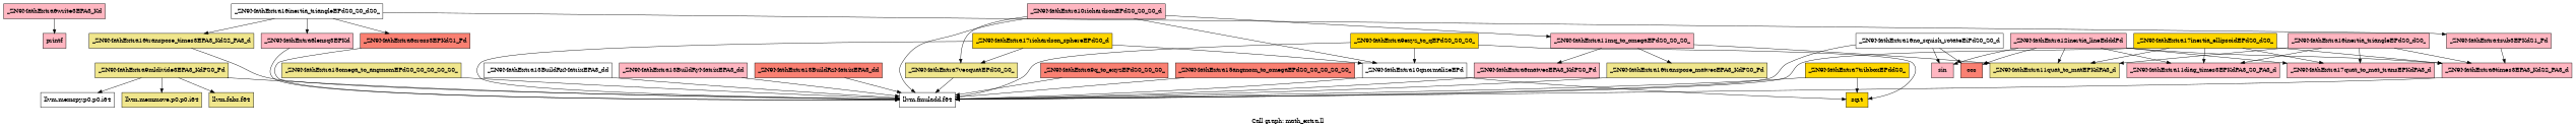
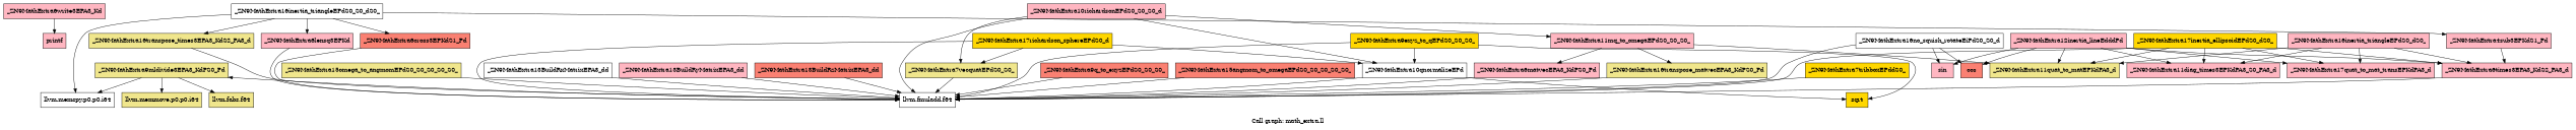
  digraph {
    label="Call graph: math_extra.ll"
    node [fillcolor=lightpink shape=record style=filled]
    n1 [label="{_ZN9MathExtra6write3EPA3_Kd}"]
    n2 [label="{printf}"]
    n3 [fillcolor=khaki label="{_ZN9MathExtra9mldivide3EPA3_KdPS0_Pd}"]
    n4 [fillcolor=khaki label="{llvm.fabs.f64}"]
    n5 [fillcolor=white label="{llvm.fmuladd.f64}"]
    n6 [fillcolor=white label="{llvm.memcpy.p0.p0.i64}"]
    n7 [fillcolor=khaki label="{llvm.memmove.p0.p0.i64}"]
    n8 [label="{_ZN9MathExtra10richardsonEPdS0_S0_S0_d}"]
    n9 [fillcolor=khaki label="{_ZN9MathExtra7vecquatEPdS0_S0_}"]
    n10 [fillcolor=white label="{_ZN9MathExtra10qnormalizeEPd}"]
    n11 [label="{_ZN9MathExtra11mq_to_omegaEPdS0_S0_S0_}"]
    n12 [fillcolor=gold label="{sqrt}"]
    n13 [fillcolor=khaki label="{_ZN9MathExtra11quat_to_matEPKdPA3_d}"]
    n14 [fillcolor=khaki label="{_ZN9MathExtra16transpose_matvecEPA3_KdPS0_Pd}"]
    n15 [label="{_ZN9MathExtra6matvecEPA3_KdPS0_Pd}"]
    n16 [fillcolor=salmon label="{_ZN9MathExtra9q_to_exyzEPdS0_S0_S0_}"]
    n17 [fillcolor=gold label="{_ZN9MathExtra17richardson_sphereEPdS0_d}"]
    n18 [fillcolor=white label="{_ZN9MathExtra16no_squish_rotateEiPdS0_S0_d}"]
    n19 [label="{sin}"]
    n20 [fillcolor=salmon label="{cos}"]
    n21 [fillcolor=salmon label="{_ZN9MathExtra15angmom_to_omegaEPdS0_S0_S0_S0_S0_}"]
    n22 [fillcolor=white label="{_ZN9MathExtra16inertia_triangleEPdS0_S0_dS0_}"]
    n23 [fillcolor=khaki label="{_ZN9MathExtra16transpose_times3EPA3_KdS2_PA3_d}"]
    n24 [label="{_ZN9MathExtra6lensq3EPKd}"]
    n25 [fillcolor=salmon label="{_ZN9MathExtra6cross3EPKdS1_Pd}"]
    n26 [label="{_ZN9MathExtra4sub3EPKdS1_Pd}"]
    n27 [label="{_ZN9MathExtra6times3EPA3_KdS2_PA3_d}"]
    n28 [fillcolor=khaki label="{_ZN9MathExtra15omega_to_angmomEPdS0_S0_S0_S0_S0_}"]
    n29 [fillcolor=gold label="{_ZN9MathExtra9exyz_to_qEPdS0_S0_S0_}"]
    n30 [label="{_ZN9MathExtra17quat_to_mat_transEPKdPA3_d}"]
    n31 [fillcolor=gold label="{_ZN9MathExtra17inertia_ellipsoidEPdS0_dS0_}"]
    n32 [label="{_ZN9MathExtra11diag_times3EPKdPA3_S0_PA3_d}"]
    n33 [label="{_ZN9MathExtra12inertia_lineEdddPd}"]
    n34 [label="{_ZN9MathExtra16inertia_triangleEPdS0_dS0_}"]
    n35 [fillcolor=white label="{_ZN9MathExtra13BuildRxMatrixEPA3_dd}"]
    n36 [label="{_ZN9MathExtra13BuildRyMatrixEPA3_dd}"]
    n37 [fillcolor=salmon label="{_ZN9MathExtra13BuildRzMatrixEPA3_dd}"]
    n38 [fillcolor=gold label="{_ZN9MathExtra7tribboxEPddS0_}"]
    n1 -> n2
    n3 -> n4
-   n3 -> n5
+   n5 -> n3
    n3 -> n6
    n3 -> n7
    n8 -> n5
    n8 -> n9
    n8 -> n10
    n8 -> n11
    n9 -> n5
    n10 -> n5
    n10 -> n12
    n11 -> n13
    n11 -> n14
    n11 -> n15
    n14 -> n5
    n15 -> n5
    n16 -> n5
    n17 -> n5
    n17 -> n9
    n17 -> n10
    n18 -> n5
    n18 -> n19
    n18 -> n20
    n21 -> n5
+   n22 -> n6
    n22 -> n23
    n22 -> n24
    n22 -> n25
    n22 -> n26
    n23 -> n5
    n24 -> n5
    n25 -> n5
    n26 -> n27
    n27 -> n5
    n28 -> n5
    n29 -> n5
    n29 -> n10
    n29 -> n12
    n31 -> n5
    n31 -> n13
    n31 -> n27
    n31 -> n30
    n31 -> n32
    n33 -> n13
    n33 -> n19
    n33 -> n20
    n33 -> n27
    n33 -> n30
    n33 -> n32
    n34 -> n13
    n34 -> n27
    n34 -> n30
    n34 -> n32
    n35 -> n5
    n36 -> n5
    n37 -> n5
    n38 -> n5
-   n38 -> n12
  }
